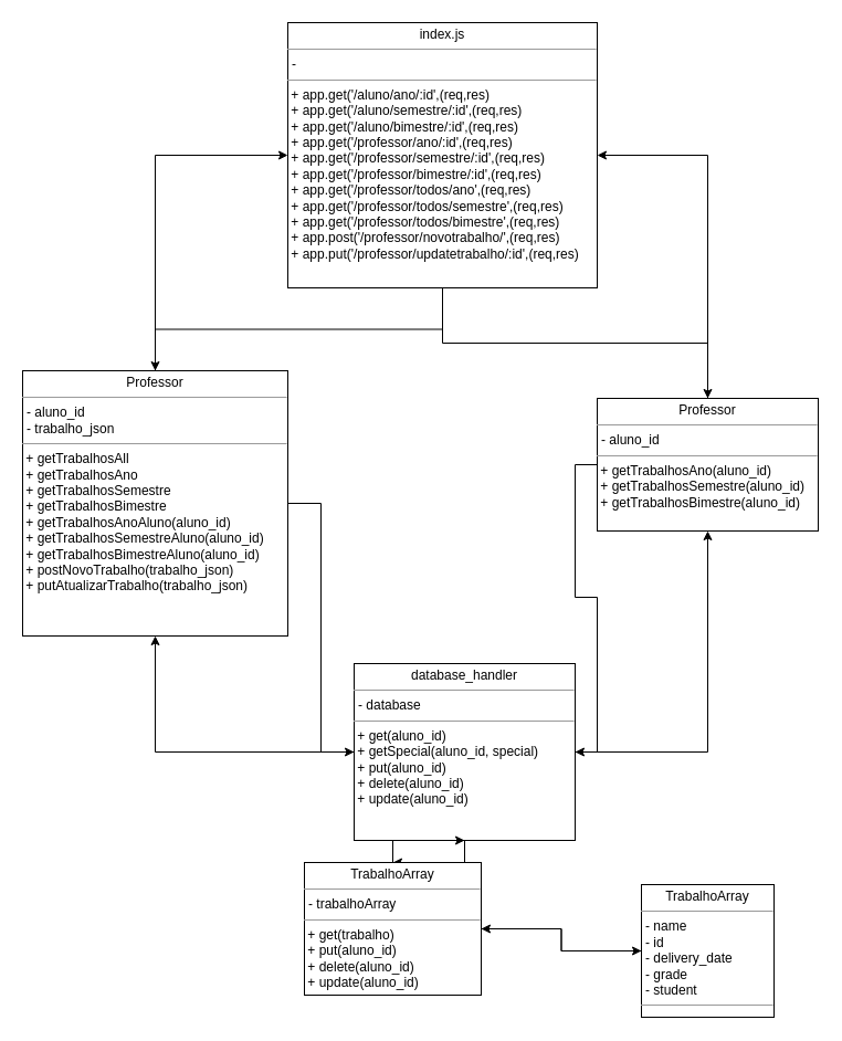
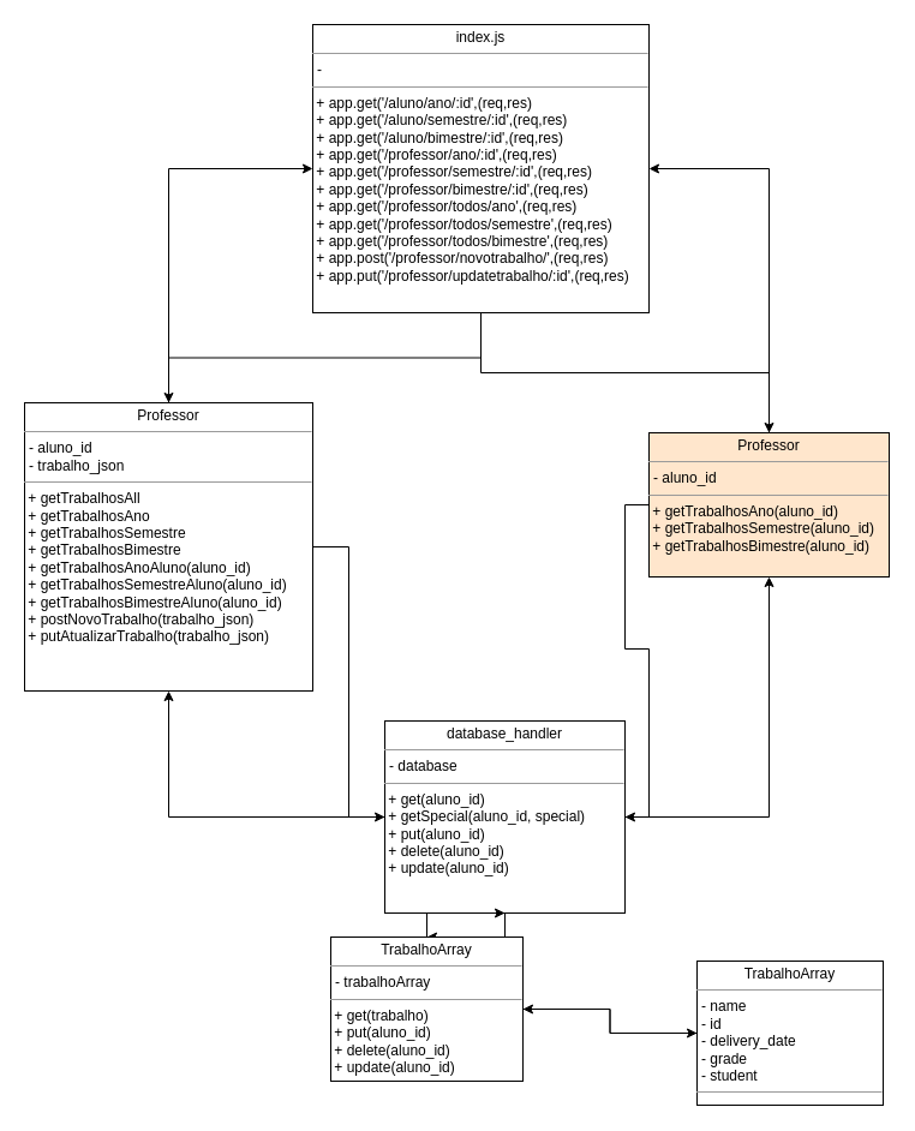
  <mxCell id="0" />
  <mxCell id="1" parent="0" />
  <mxCell id="2" style="edgeStyle=orthogonalEdgeStyle;rounded=0;orthogonalLoop=1;jettySize=auto;html=1;entryX=0.5;entryY=0;entryDx=0;entryDy=0;" edge="1" parent="1" source="4" target="7"><mxGeometry relative="1" as="geometry" /></mxCell>
  <mxCell id="3" style="edgeStyle=orthogonalEdgeStyle;rounded=0;orthogonalLoop=1;jettySize=auto;html=1;entryX=0.5;entryY=0;entryDx=0;entryDy=0;" edge="1" parent="1" source="4" target="10"><mxGeometry relative="1" as="geometry" /></mxCell>
  <mxCell id="4" value="&lt;p style=&quot;margin: 0px ; margin-top: 4px ; text-align: center&quot;&gt;index.js&lt;br&gt;&lt;/p&gt;&lt;hr size=&quot;1&quot;&gt;&lt;p style=&quot;margin: 0px ; margin-left: 4px&quot;&gt;- &lt;br&gt;&lt;/p&gt;&lt;hr size=&quot;1&quot;&gt;&lt;div&gt;&amp;nbsp;+ app.get('/aluno/ano/:id',(req,res)&lt;br&gt;&lt;/div&gt;&lt;div&gt;&amp;nbsp;+ app.get('/aluno/semestre/:id',(req,res)&lt;/div&gt;&lt;div&gt;&amp;nbsp;+ app.get('/aluno/bimestre/:id',(req,res)&lt;/div&gt;&lt;div&gt;&amp;nbsp;+ app.get('/professor/ano/:id',(req,res)&lt;/div&gt;&lt;div&gt;&amp;nbsp;+ app.get('/professor/semestre/:id',(req,res)&lt;/div&gt;&lt;div&gt;&amp;nbsp;+ app.get('/professor/bimestre/:id',(req,res)&lt;/div&gt;&lt;div&gt;&amp;nbsp;+ app.get('/professor/todos/ano',(req,res)&lt;/div&gt;&lt;div&gt;&amp;nbsp;+ app.get('/professor/todos/semestre',(req,res)&lt;/div&gt;&lt;div&gt;&amp;nbsp;+ app.get('/professor/todos/bimestre',(req,res)&lt;/div&gt;&lt;div&gt;&amp;nbsp;+ app.post('/professor/novotrabalho/',(req,res)&lt;/div&gt;&lt;div&gt;&amp;nbsp;+ app.put('/professor/updatetrabalho/:id',(req,res)&lt;/div&gt;&lt;div&gt;&lt;span style=&quot;color: #d4d4d4&quot;&gt;&lt;br&gt;&lt;/span&gt;&lt;/div&gt;" style="verticalAlign=top;align=left;overflow=fill;fontSize=12;fontFamily=Helvetica;html=1;" vertex="1" parent="1"><mxGeometry x="260" y="20" width="280" height="240" as="geometry" /></mxCell>
  <mxCell id="5" style="edgeStyle=orthogonalEdgeStyle;rounded=0;orthogonalLoop=1;jettySize=auto;html=1;entryX=0;entryY=0.5;entryDx=0;entryDy=0;" edge="1" parent="1" source="7" target="14"><mxGeometry relative="1" as="geometry" /></mxCell>
  <mxCell id="6" style="edgeStyle=orthogonalEdgeStyle;rounded=0;orthogonalLoop=1;jettySize=auto;html=1;entryX=0;entryY=0.5;entryDx=0;entryDy=0;" edge="1" parent="1" source="7" target="4"><mxGeometry relative="1" as="geometry" /></mxCell>
  <mxCell id="7" value="&lt;p style=&quot;margin: 0px ; margin-top: 4px ; text-align: center&quot;&gt;Professor&lt;br&gt;&lt;/p&gt;&lt;hr size=&quot;1&quot;&gt;&lt;p style=&quot;margin: 0px ; margin-left: 4px&quot;&gt;- aluno_id&lt;/p&gt;&lt;p style=&quot;margin: 0px ; margin-left: 4px&quot;&gt;- trabalho_json&lt;br&gt;&lt;/p&gt;&lt;hr size=&quot;1&quot;&gt;&lt;div&gt;&amp;nbsp;+ getTrabalhosAll&lt;/div&gt;&lt;div&gt;&amp;nbsp;+ getTrabalhosAno&lt;/div&gt;&lt;div&gt;&amp;nbsp;+ getTrabalhosSemestre&lt;/div&gt;&lt;div&gt;&amp;nbsp;+ getTrabalhosBimestre&lt;/div&gt;&lt;div&gt;&amp;nbsp;+ getTrabalhosAnoAluno(aluno_id)&lt;/div&gt;&lt;div&gt;&amp;nbsp;+ getTrabalhosSemestreAluno(aluno_id)&lt;/div&gt;&lt;div&gt;&amp;nbsp;+ getTrabalhosBimestreAluno(aluno_id)&lt;/div&gt;&lt;div&gt;&amp;nbsp;+ postNovoTrabalho(trabalho_json)&lt;/div&gt;&lt;div&gt;&amp;nbsp;+ putAtualizarTrabalho(trabalho_json)&lt;/div&gt;" style="verticalAlign=top;align=left;overflow=fill;fontSize=12;fontFamily=Helvetica;html=1;" vertex="1" parent="1"><mxGeometry x="20" y="335" width="240" height="240" as="geometry" /></mxCell>
  <mxCell id="8" style="edgeStyle=orthogonalEdgeStyle;rounded=0;orthogonalLoop=1;jettySize=auto;html=1;entryX=1;entryY=0.5;entryDx=0;entryDy=0;" edge="1" parent="1" source="10" target="14"><mxGeometry relative="1" as="geometry" /></mxCell>
  <mxCell id="9" style="edgeStyle=orthogonalEdgeStyle;rounded=0;orthogonalLoop=1;jettySize=auto;html=1;entryX=1;entryY=0.5;entryDx=0;entryDy=0;" edge="1" parent="1" source="10" target="4"><mxGeometry relative="1" as="geometry" /></mxCell>
- <mxCell id="10" value="&lt;p style=&quot;margin: 0px ; margin-top: 4px ; text-align: center&quot;&gt;Professor&lt;br&gt;&lt;/p&gt;&lt;hr size=&quot;1&quot;&gt;&lt;p style=&quot;margin: 0px ; margin-left: 4px&quot;&gt;- aluno_id&lt;/p&gt;&lt;hr size=&quot;1&quot;&gt;&lt;div&gt;&amp;nbsp;+ getTrabalhosAno(aluno_id)&lt;/div&gt;&lt;div&gt;&amp;nbsp;+ getTrabalhosSemestre(aluno_id)&lt;/div&gt;&lt;div&gt;&amp;nbsp;+ getTrabalhosBimestre(aluno_id)&lt;/div&gt;" style="verticalAlign=top;align=left;overflow=fill;fontSize=12;fontFamily=Helvetica;html=1;" vertex="1" parent="1"><mxGeometry x="540" y="360" width="200" height="120" as="geometry" /></mxCell>
+ <mxCell id="10" value="&lt;p style=&quot;margin: 0px ; margin-top: 4px ; text-align: center&quot;&gt;Professor&lt;br&gt;&lt;/p&gt;&lt;hr size=&quot;1&quot;&gt;&lt;p style=&quot;margin: 0px ; margin-left: 4px&quot;&gt;- aluno_id&lt;/p&gt;&lt;hr size=&quot;1&quot;&gt;&lt;div&gt;&amp;nbsp;+ getTrabalhosAno(aluno_id)&lt;/div&gt;&lt;div&gt;&amp;nbsp;+ getTrabalhosSemestre(aluno_id)&lt;/div&gt;&lt;div&gt;&amp;nbsp;+ getTrabalhosBimestre(aluno_id)&lt;/div&gt;" style="verticalAlign=top;align=left;overflow=fill;fontSize=12;fontFamily=Helvetica;html=1;fillColor=#ffe6cc;" vertex="1" parent="1"><mxGeometry x="540" y="360" width="200" height="120" as="geometry" /></mxCell>
  <mxCell id="11" style="edgeStyle=orthogonalEdgeStyle;rounded=0;orthogonalLoop=1;jettySize=auto;html=1;entryX=0.5;entryY=0;entryDx=0;entryDy=0;" edge="1" parent="1" source="14" target="17"><mxGeometry relative="1" as="geometry" /></mxCell>
  <mxCell id="12" style="edgeStyle=orthogonalEdgeStyle;rounded=0;orthogonalLoop=1;jettySize=auto;html=1;entryX=0.5;entryY=1;entryDx=0;entryDy=0;" edge="1" parent="1" source="14" target="7"><mxGeometry relative="1" as="geometry" /></mxCell>
  <mxCell id="13" style="edgeStyle=orthogonalEdgeStyle;rounded=0;orthogonalLoop=1;jettySize=auto;html=1;entryX=0.5;entryY=1;entryDx=0;entryDy=0;" edge="1" parent="1" source="14" target="10"><mxGeometry relative="1" as="geometry" /></mxCell>
  <mxCell id="14" value="&lt;p style=&quot;margin: 0px ; margin-top: 4px ; text-align: center&quot;&gt;database_handler&lt;br&gt;&lt;/p&gt;&lt;hr size=&quot;1&quot;&gt;&lt;p style=&quot;margin: 0px ; margin-left: 4px&quot;&gt;- database&lt;/p&gt;&lt;hr size=&quot;1&quot;&gt;&lt;div&gt;&amp;nbsp;+ get(aluno_id)&lt;/div&gt;&lt;div&gt;&amp;nbsp;+ getSpecial(aluno_id, special)&lt;/div&gt;&lt;div&gt;&amp;nbsp;+ put(aluno_id)&lt;/div&gt;&lt;div&gt;&amp;nbsp;+ delete(aluno_id)&lt;/div&gt;&lt;div&gt;&amp;nbsp;+ update(aluno_id)&lt;br&gt;&lt;/div&gt;" style="verticalAlign=top;align=left;overflow=fill;fontSize=12;fontFamily=Helvetica;html=1;" vertex="1" parent="1"><mxGeometry x="320" y="600" width="200" height="160" as="geometry" /></mxCell>
  <mxCell id="15" style="edgeStyle=orthogonalEdgeStyle;rounded=0;orthogonalLoop=1;jettySize=auto;html=1;entryX=0;entryY=0.5;entryDx=0;entryDy=0;" edge="1" parent="1" source="17" target="19"><mxGeometry relative="1" as="geometry" /></mxCell>
  <mxCell id="16" style="edgeStyle=orthogonalEdgeStyle;rounded=0;orthogonalLoop=1;jettySize=auto;html=1;entryX=0.5;entryY=1;entryDx=0;entryDy=0;" edge="1" parent="1" source="17" target="14"><mxGeometry relative="1" as="geometry" /></mxCell>
  <mxCell id="17" value="&lt;p style=&quot;margin: 0px ; margin-top: 4px ; text-align: center&quot;&gt;TrabalhoArray&lt;br&gt;&lt;/p&gt;&lt;hr size=&quot;1&quot;&gt;&lt;p style=&quot;margin: 0px ; margin-left: 4px&quot;&gt;- trabalhoArray&lt;br&gt;&lt;/p&gt;&lt;hr size=&quot;1&quot;&gt;&lt;div&gt;&amp;nbsp;+ get(trabalho)&lt;/div&gt;&lt;div&gt;&amp;nbsp;+ put(aluno_id)&lt;/div&gt;&lt;div&gt;&amp;nbsp;+ delete(aluno_id)&lt;/div&gt;&lt;div&gt;&amp;nbsp;+ update(aluno_id)&lt;br&gt;&lt;/div&gt;" style="verticalAlign=top;align=left;overflow=fill;fontSize=12;fontFamily=Helvetica;html=1;" vertex="1" parent="1"><mxGeometry x="275" y="780" width="160" height="120" as="geometry" /></mxCell>
  <mxCell id="18" style="edgeStyle=orthogonalEdgeStyle;rounded=0;orthogonalLoop=1;jettySize=auto;html=1;entryX=1;entryY=0.5;entryDx=0;entryDy=0;" edge="1" parent="1" source="19" target="17"><mxGeometry relative="1" as="geometry" /></mxCell>
- <mxCell id="19" value="&lt;p style=&quot;margin: 0px ; margin-top: 4px ; text-align: center&quot;&gt;TrabalhoArray&lt;br&gt;&lt;/p&gt;&lt;hr size=&quot;1&quot;&gt;&lt;p style=&quot;margin: 0px ; margin-left: 4px&quot;&gt;- name&lt;/p&gt;&lt;p style=&quot;margin: 0px ; margin-left: 4px&quot;&gt;- id&lt;/p&gt;&lt;p style=&quot;margin: 0px ; margin-left: 4px&quot;&gt;- delivery_date&lt;/p&gt;&lt;p style=&quot;margin: 0px ; margin-left: 4px&quot;&gt;- grade&lt;/p&gt;&lt;p style=&quot;margin: 0px ; margin-left: 4px&quot;&gt;&lt;span style=&quot;color: #9cdcfe&quot;&gt;&lt;font color=&quot;#000000&quot;&gt;- student&lt;/font&gt;&lt;br&gt;&lt;/span&gt;&lt;/p&gt;&lt;hr size=&quot;1&quot;&gt;" style="verticalAlign=top;align=left;overflow=fill;fontSize=12;fontFamily=Helvetica;html=1;" vertex="1" parent="1"><mxGeometry x="580" y="800" width="120" height="120" as="geometry" /></mxCell>
+ <mxCell id="19" value="&lt;p style=&quot;margin: 0px ; margin-top: 4px ; text-align: center&quot;&gt;TrabalhoArray&lt;br&gt;&lt;/p&gt;&lt;hr size=&quot;1&quot;&gt;&lt;p style=&quot;margin: 0px ; margin-left: 4px&quot;&gt;- name&lt;/p&gt;&lt;p style=&quot;margin: 0px ; margin-left: 4px&quot;&gt;- id&lt;/p&gt;&lt;p style=&quot;margin: 0px ; margin-left: 4px&quot;&gt;- delivery_date&lt;/p&gt;&lt;p style=&quot;margin: 0px ; margin-left: 4px&quot;&gt;- grade&lt;/p&gt;&lt;p style=&quot;margin: 0px ; margin-left: 4px&quot;&gt;&lt;span style=&quot;color: #9cdcfe&quot;&gt;&lt;font color=&quot;#000000&quot;&gt;- student&lt;/font&gt;&lt;br&gt;&lt;/span&gt;&lt;/p&gt;&lt;hr size=&quot;1&quot;&gt;" style="verticalAlign=top;align=left;overflow=fill;fontSize=12;fontFamily=Helvetica;html=1;" vertex="1" parent="1"><mxGeometry x="580" y="800" width="155" height="120" as="geometry" /></mxCell>
